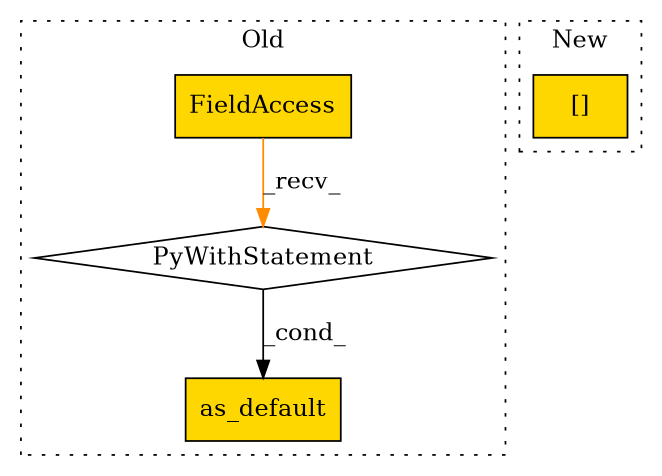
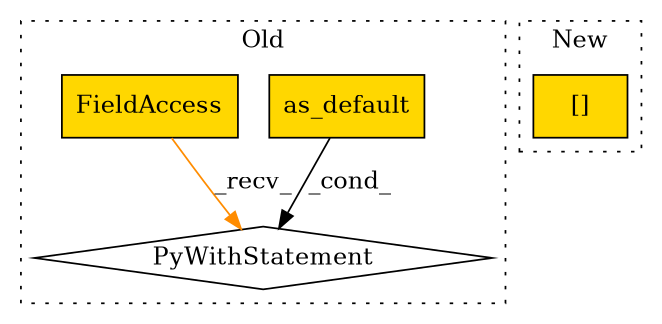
  digraph {
    node [fillcolor=gold shape=box style=filled]
    n1 [a=104 fillcolor=white l="10,2" label=PyWithStatement s="6008,6042" shape=diamond]
    n2 [a=32 l=12 label=as_default s=6030]
    n3 [a=22 l=11 label=FieldAccess s=6018]
    n4 [a=2 l="7,1" label="[]" s="6364,6372"]
    subgraph cluster_1 {
      label=Old
      style=dotted
      n1
      n2
      n3
    }
    subgraph cluster_2 {
      label=New
      style=dotted
      n4
    }
-   n1 -> n2 [color=black label=_cond_]
+   n2 -> n1 [color=black label=_cond_]
    n3 -> n1 [color=darkorange label=_recv_]
  }
